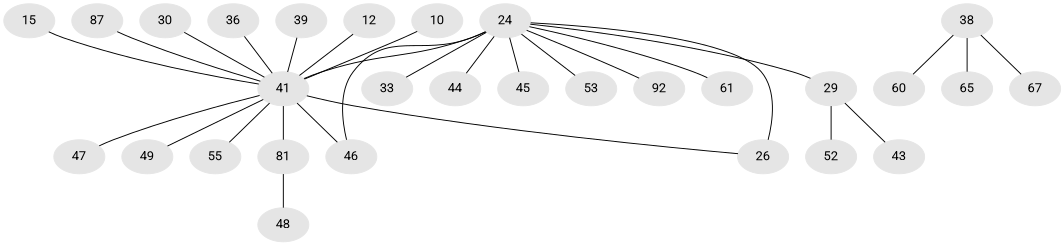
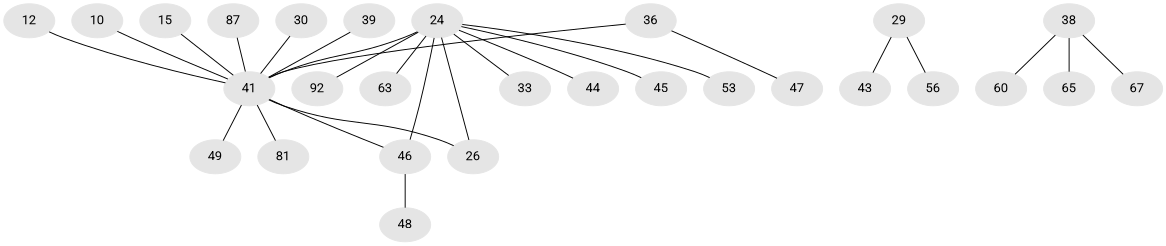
  graph {
    fontname=Roboto
    node [color=gray90 fontname=Roboto style=filled]
    edge [fontname=Roboto]
    41 [super="+18+5+33"]
    46 [super="+40+16"]
    n3 [label=26 super="+64+23+37+50+51"]
    47 [super="+1"]
    49 [super="+32"]
-   55
    n7 [label=81]
    12
    n9 [label=10]
    15
    24 [super="+3"]
    29 [super="+8"]
    n13 [label=33]
    44
    45
    53
    n17 [label=92 super="+58"]
-   63 [super="+26" label=61]
+   63 [super="+26"]
    43
-   52
+   52 [label=56]
    38 [super="+31+17"]
    60 [super="+20+57"]
    65
    67
    48
    n26 [label=87]
    30 [super="+25"]
    36
    39
    41 -- 46
    41 -- n3 [weight=2]
-   41 -- 47
+   36 -- 47
    41 -- 49
-   41 -- 55
    41 -- n7
-   n7 -- 48
+   46 -- 48
    12 -- 41
    n9 -- 41
    15 -- 41
    24 -- 41 [weight=6]
    24 -- 46 [weight=2]
    24 -- n3 [weight=3]
-   24 -- 29 [weight=2]
    24 -- n13
    24 -- 44
    24 -- 45
    24 -- 53
    24 -- n17
    24 -- 63
    29 -- 43
    29 -- 52
    38 -- 60
    38 -- 65
    38 -- 67
    n26 -- 41
    30 -- 41
    36 -- 41
    39 -- 41
  }
